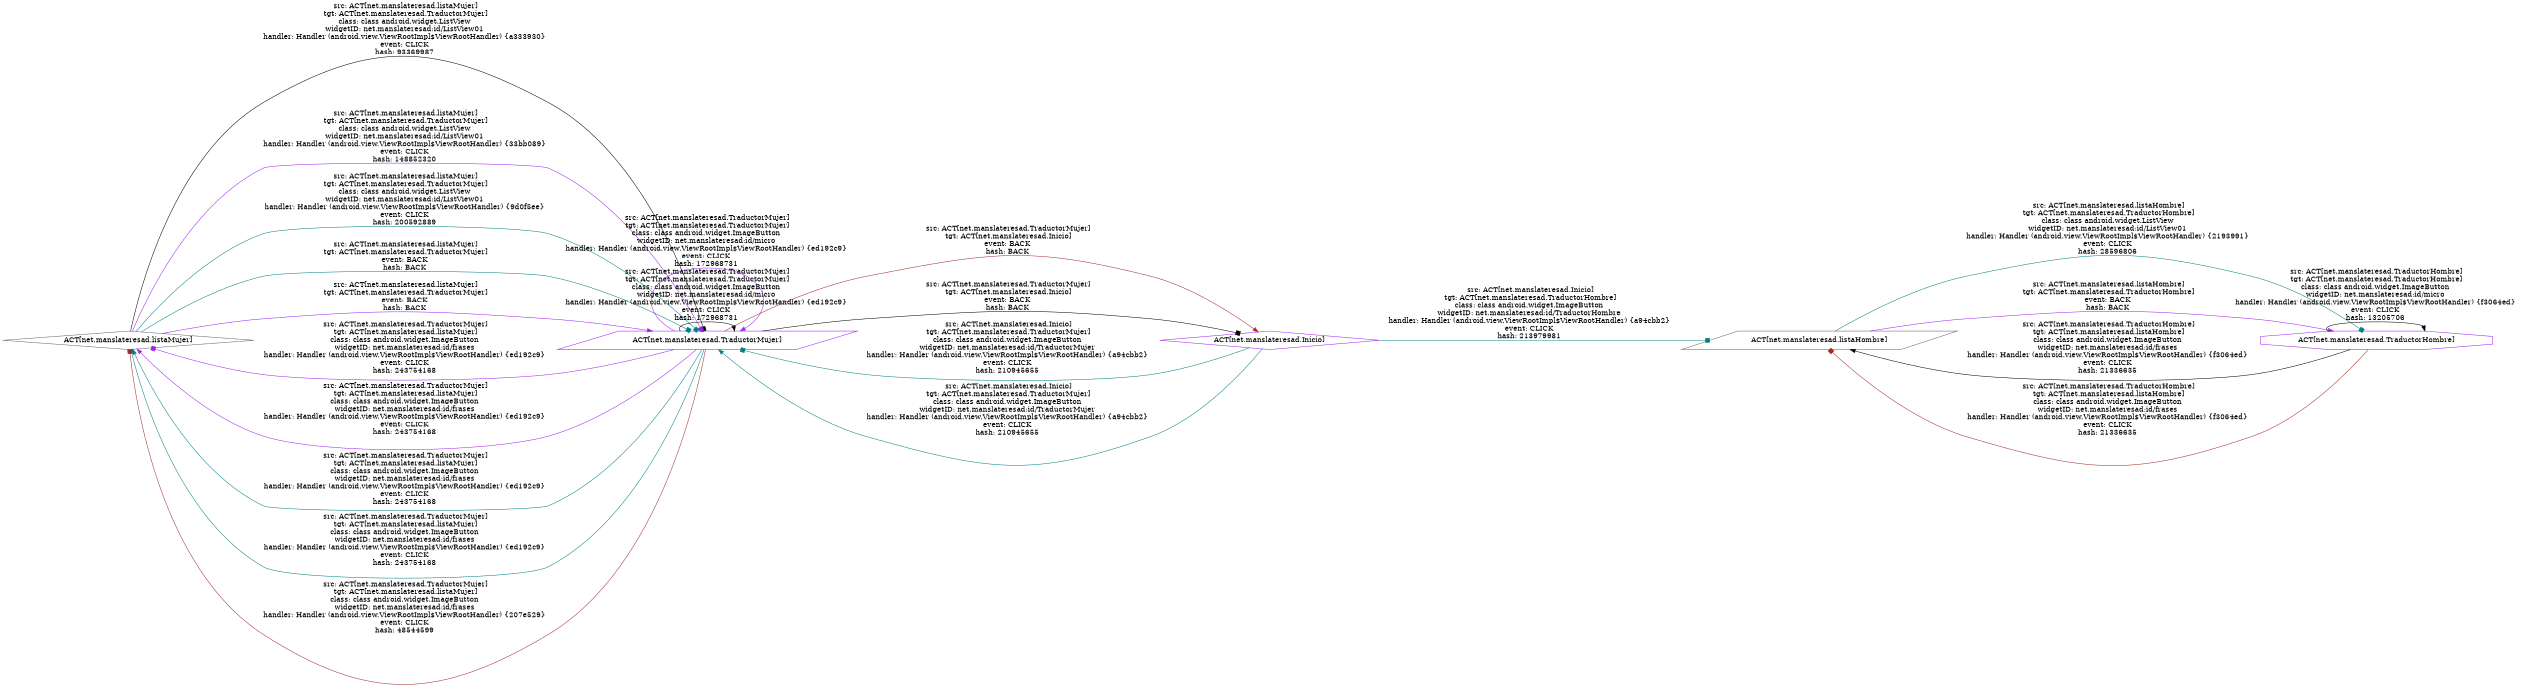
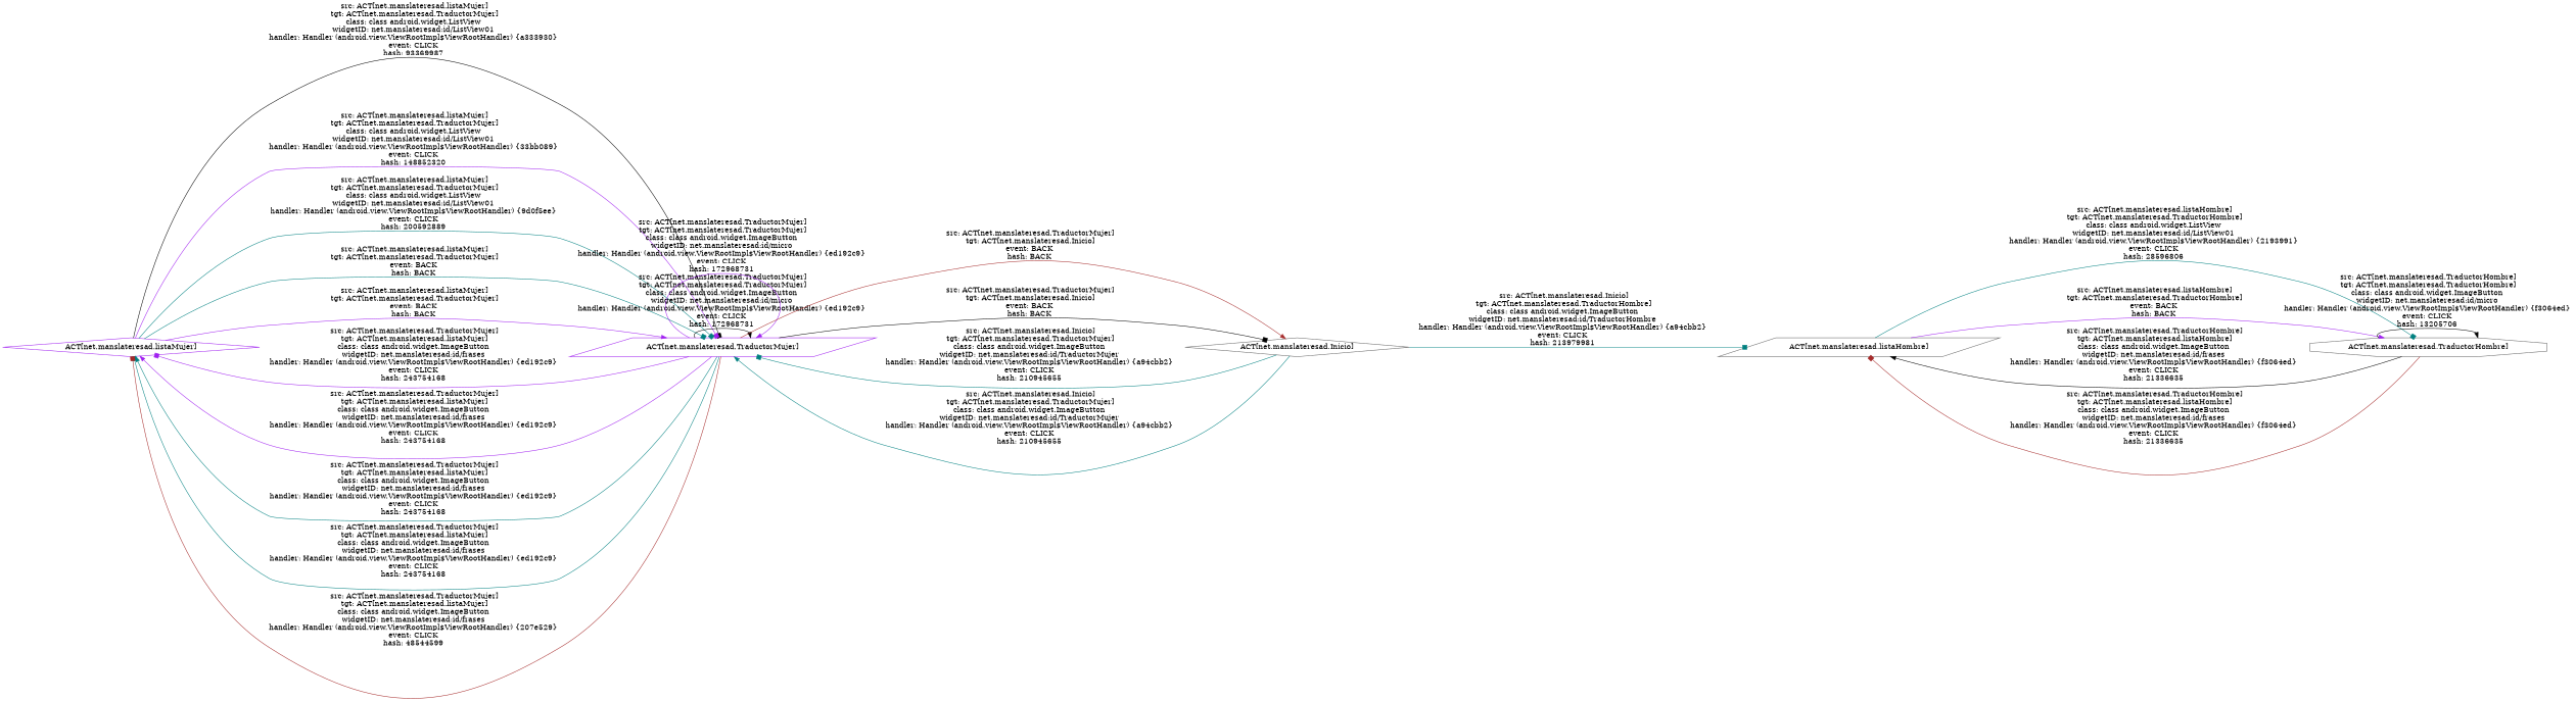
  digraph {
    rankdir=LR
    node [color=purple shape=diamond]
    edge [arrowhead=box color=teal]
-   n1 [color=gray40 label="ACT[net.manslateresad.listaMujer]"]
+   n1 [label="ACT[net.manslateresad.listaMujer]"]
    n2 [label="ACT[net.manslateresad.TraductorMujer]" shape=parallelogram]
-   n3 [label="ACT[net.manslateresad.Inicio]"]
+   n3 [color=gray40 label="ACT[net.manslateresad.Inicio]"]
    n4 [color=gray40 label="ACT[net.manslateresad.listaHombre]" shape=parallelogram]
-   n5 [label="ACT[net.manslateresad.TraductorHombre]" shape=octagon]
+   n5 [color=gray40 label="ACT[net.manslateresad.TraductorHombre]" shape=octagon]
    n1 -> n2 [color=black label="src: ACT[net.manslateresad.listaMujer]\ntgt: ACT[net.manslateresad.TraductorMujer]\nclass: class android.widget.ListView \nwidgetID: net.manslateresad:id/ListView01 \nhandler: Handler (android.view.ViewRootImpl$ViewRootHandler) {a333930} \nevent: CLICK \nhash: 93369987 "]
    n1 -> n2 [color=purple label="src: ACT[net.manslateresad.listaMujer]\ntgt: ACT[net.manslateresad.TraductorMujer]\nclass: class android.widget.ListView \nwidgetID: net.manslateresad:id/ListView01 \nhandler: Handler (android.view.ViewRootImpl$ViewRootHandler) {33bb089} \nevent: CLICK \nhash: 148852320 "]
    n1 -> n2 [label="src: ACT[net.manslateresad.listaMujer]\ntgt: ACT[net.manslateresad.TraductorMujer]\nclass: class android.widget.ListView \nwidgetID: net.manslateresad:id/ListView01 \nhandler: Handler (android.view.ViewRootImpl$ViewRootHandler) {9d0f5ee} \nevent: CLICK \nhash: 200592889 "]
    n1 -> n2 [label="src: ACT[net.manslateresad.listaMujer]\ntgt: ACT[net.manslateresad.TraductorMujer]\nevent: BACK \nhash: BACK "]
    n1 -> n2 [arrowhead=normal color=purple label="src: ACT[net.manslateresad.listaMujer]\ntgt: ACT[net.manslateresad.TraductorMujer]\nevent: BACK \nhash: BACK "]
    n2 -> n1 [color=purple label="src: ACT[net.manslateresad.TraductorMujer]\ntgt: ACT[net.manslateresad.listaMujer]\nclass: class android.widget.ImageButton \nwidgetID: net.manslateresad:id/frases \nhandler: Handler (android.view.ViewRootImpl$ViewRootHandler) {ed192c9} \nevent: CLICK \nhash: 243754168 "]
    n2 -> n1 [arrowhead=normal color=purple label="src: ACT[net.manslateresad.TraductorMujer]\ntgt: ACT[net.manslateresad.listaMujer]\nclass: class android.widget.ImageButton \nwidgetID: net.manslateresad:id/frases \nhandler: Handler (android.view.ViewRootImpl$ViewRootHandler) {ed192c9} \nevent: CLICK \nhash: 243754168 "]
    n2 -> n1 [arrowhead=normal label="src: ACT[net.manslateresad.TraductorMujer]\ntgt: ACT[net.manslateresad.listaMujer]\nclass: class android.widget.ImageButton \nwidgetID: net.manslateresad:id/frases \nhandler: Handler (android.view.ViewRootImpl$ViewRootHandler) {ed192c9} \nevent: CLICK \nhash: 243754168 "]
    n2 -> n1 [label="src: ACT[net.manslateresad.TraductorMujer]\ntgt: ACT[net.manslateresad.listaMujer]\nclass: class android.widget.ImageButton \nwidgetID: net.manslateresad:id/frases \nhandler: Handler (android.view.ViewRootImpl$ViewRootHandler) {ed192c9} \nevent: CLICK \nhash: 243754168 "]
    n2 -> n1 [color=brown label="src: ACT[net.manslateresad.TraductorMujer]\ntgt: ACT[net.manslateresad.listaMujer]\nclass: class android.widget.ImageButton \nwidgetID: net.manslateresad:id/frases \nhandler: Handler (android.view.ViewRootImpl$ViewRootHandler) {207e529} \nevent: CLICK \nhash: 48544599 "]
    n2 -> n2 [arrowhead=normal color=black label="src: ACT[net.manslateresad.TraductorMujer]\ntgt: ACT[net.manslateresad.TraductorMujer]\nclass: class android.widget.ImageButton \nwidgetID: net.manslateresad:id/micro \nhandler: Handler (android.view.ViewRootImpl$ViewRootHandler) {ed192c9} \nevent: CLICK \nhash: 172968731 "]
    n2 -> n2 [arrowhead=normal color=purple label="src: ACT[net.manslateresad.TraductorMujer]\ntgt: ACT[net.manslateresad.TraductorMujer]\nclass: class android.widget.ImageButton \nwidgetID: net.manslateresad:id/micro \nhandler: Handler (android.view.ViewRootImpl$ViewRootHandler) {ed192c9} \nevent: CLICK \nhash: 172968731 "]
    n2 -> n3 [arrowhead=normal color=brown label="src: ACT[net.manslateresad.TraductorMujer]\ntgt: ACT[net.manslateresad.Inicio]\nevent: BACK \nhash: BACK "]
    n2 -> n3 [color=black label="src: ACT[net.manslateresad.TraductorMujer]\ntgt: ACT[net.manslateresad.Inicio]\nevent: BACK \nhash: BACK "]
    n3 -> n2 [label="src: ACT[net.manslateresad.Inicio]\ntgt: ACT[net.manslateresad.TraductorMujer]\nclass: class android.widget.ImageButton \nwidgetID: net.manslateresad:id/TraductorMujer \nhandler: Handler (android.view.ViewRootImpl$ViewRootHandler) {a94cbb2} \nevent: CLICK \nhash: 210945655 "]
    n3 -> n2 [arrowhead=normal label="src: ACT[net.manslateresad.Inicio]\ntgt: ACT[net.manslateresad.TraductorMujer]\nclass: class android.widget.ImageButton \nwidgetID: net.manslateresad:id/TraductorMujer \nhandler: Handler (android.view.ViewRootImpl$ViewRootHandler) {a94cbb2} \nevent: CLICK \nhash: 210945655 "]
    n3 -> n4 [label="src: ACT[net.manslateresad.Inicio]\ntgt: ACT[net.manslateresad.TraductorHombre]\nclass: class android.widget.ImageButton \nwidgetID: net.manslateresad:id/TraductorHombre \nhandler: Handler (android.view.ViewRootImpl$ViewRootHandler) {a94cbb2} \nevent: CLICK \nhash: 213979981 "]
    n4 -> n5 [label="src: ACT[net.manslateresad.listaHombre]\ntgt: ACT[net.manslateresad.TraductorHombre]\nclass: class android.widget.ListView \nwidgetID: net.manslateresad:id/ListView01 \nhandler: Handler (android.view.ViewRootImpl$ViewRootHandler) {2193991} \nevent: CLICK \nhash: 28596806 "]
    n4 -> n5 [arrowhead=normal color=purple label="src: ACT[net.manslateresad.listaHombre]\ntgt: ACT[net.manslateresad.TraductorHombre]\nevent: BACK \nhash: BACK "]
    n5 -> n4 [arrowhead=normal color=black label="src: ACT[net.manslateresad.TraductorHombre]\ntgt: ACT[net.manslateresad.listaHombre]\nclass: class android.widget.ImageButton \nwidgetID: net.manslateresad:id/frases \nhandler: Handler (android.view.ViewRootImpl$ViewRootHandler) {f3064ed} \nevent: CLICK \nhash: 21336635 "]
    n5 -> n4 [color=brown label="src: ACT[net.manslateresad.TraductorHombre]\ntgt: ACT[net.manslateresad.listaHombre]\nclass: class android.widget.ImageButton \nwidgetID: net.manslateresad:id/frases \nhandler: Handler (android.view.ViewRootImpl$ViewRootHandler) {f3064ed} \nevent: CLICK \nhash: 21336635 "]
    n5 -> n5 [arrowhead=normal color=black label="src: ACT[net.manslateresad.TraductorHombre]\ntgt: ACT[net.manslateresad.TraductorHombre]\nclass: class android.widget.ImageButton \nwidgetID: net.manslateresad:id/micro \nhandler: Handler (android.view.ViewRootImpl$ViewRootHandler) {f3064ed} \nevent: CLICK \nhash: 13205706 "]
  }
